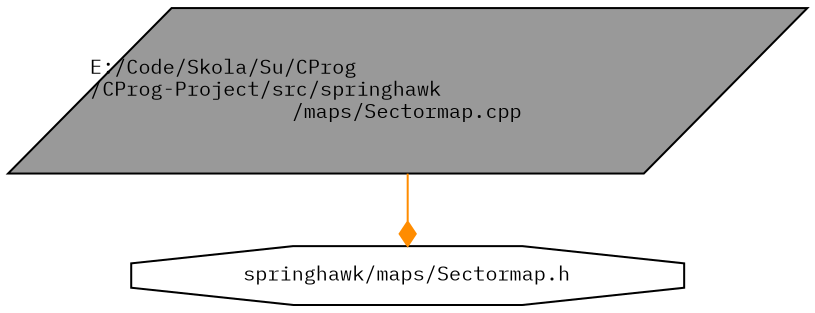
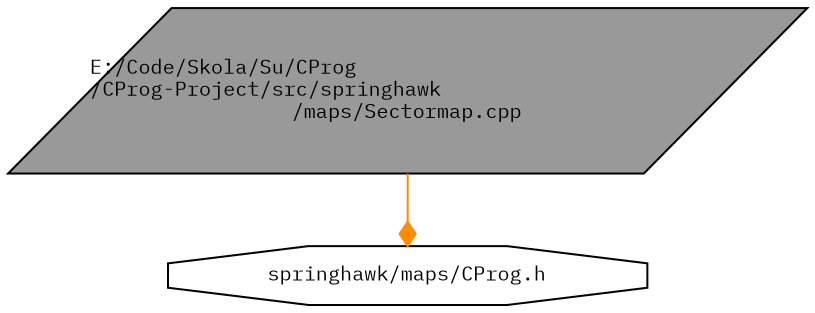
  digraph {
    fontname="IBM Plex Mono"
    node [color=black fontname="IBM Plex Mono" fontsize=10 style=filled]
    n1 [fillcolor=grey60 fontcolor=black height=0.2 label="E:/Code/Skola/Su/CProg\l/CProg-Project/src/springhawk\l/maps/Sectormap.cpp" shape=parallelogram width=0.4]
-   n2 [fillcolor=white height=0.2 label="springhawk/maps/Sectormap.h" shape=octagon width=0.4]
+   n2 [fillcolor=white height=0.2 label="springhawk/maps/CProg.h" shape=octagon width=0.4]
    n1 -> n2 [color=darkorange fontname="IBM Plex Mono" fontsize=10 labelfontname=Helvetica labelfontsize=10 style=solid arrowhead=diamond]
  }
